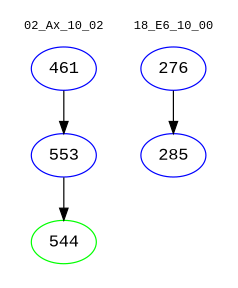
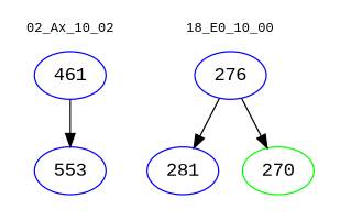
  digraph {
    fontname="Liberation Mono"
    node [color=blue fontname="Liberation Mono"]
    edge [color=black fontname="Liberation Mono"]
    n1 [label=461]
    n2 [label=553]
-   n3 [color=green label=544]
-   n4 [label=285]
+   n4 [label=281]
    n5 [label=276]
+   n6 [color=green label=270]
    subgraph cluster_1 {
      color=white
      fontsize=10
      label="02_Ax_10_02"
      n1
      n2
-     n3
    }
    subgraph cluster_2 {
      color=white
      fontsize=10
-     label="18_E6_10_00"
+     label="18_E0_10_00"
      n4
      n5
+     n6
    }
    n1 -> n2
-   n2 -> n3
    n5 -> n4
+   n5 -> n6
  }
